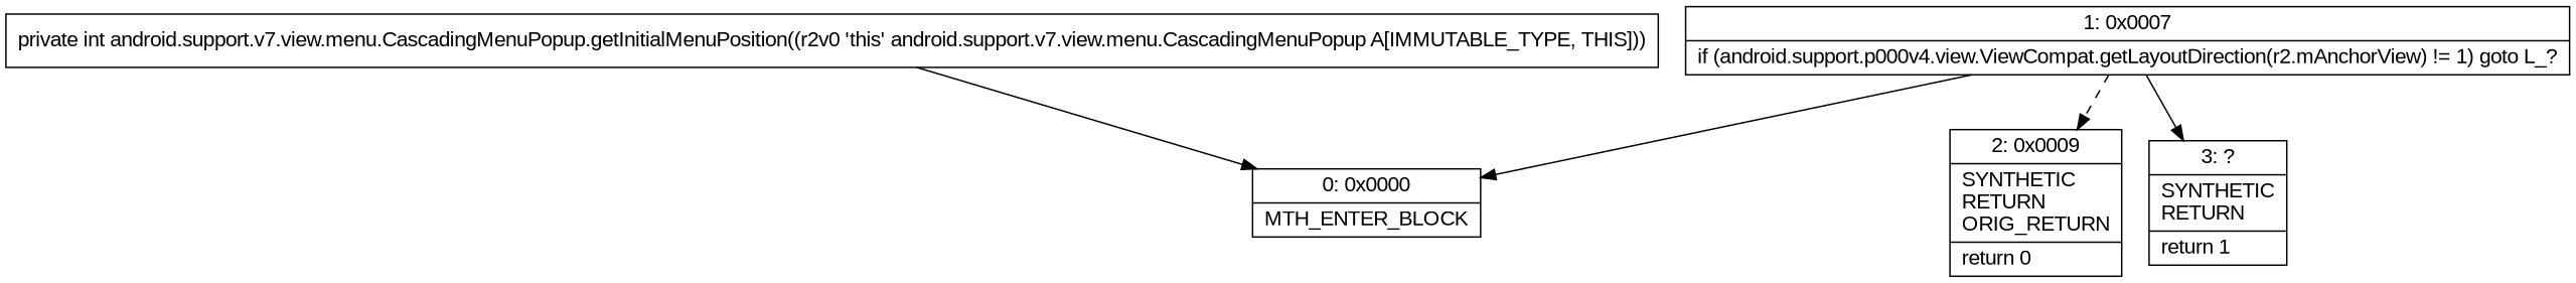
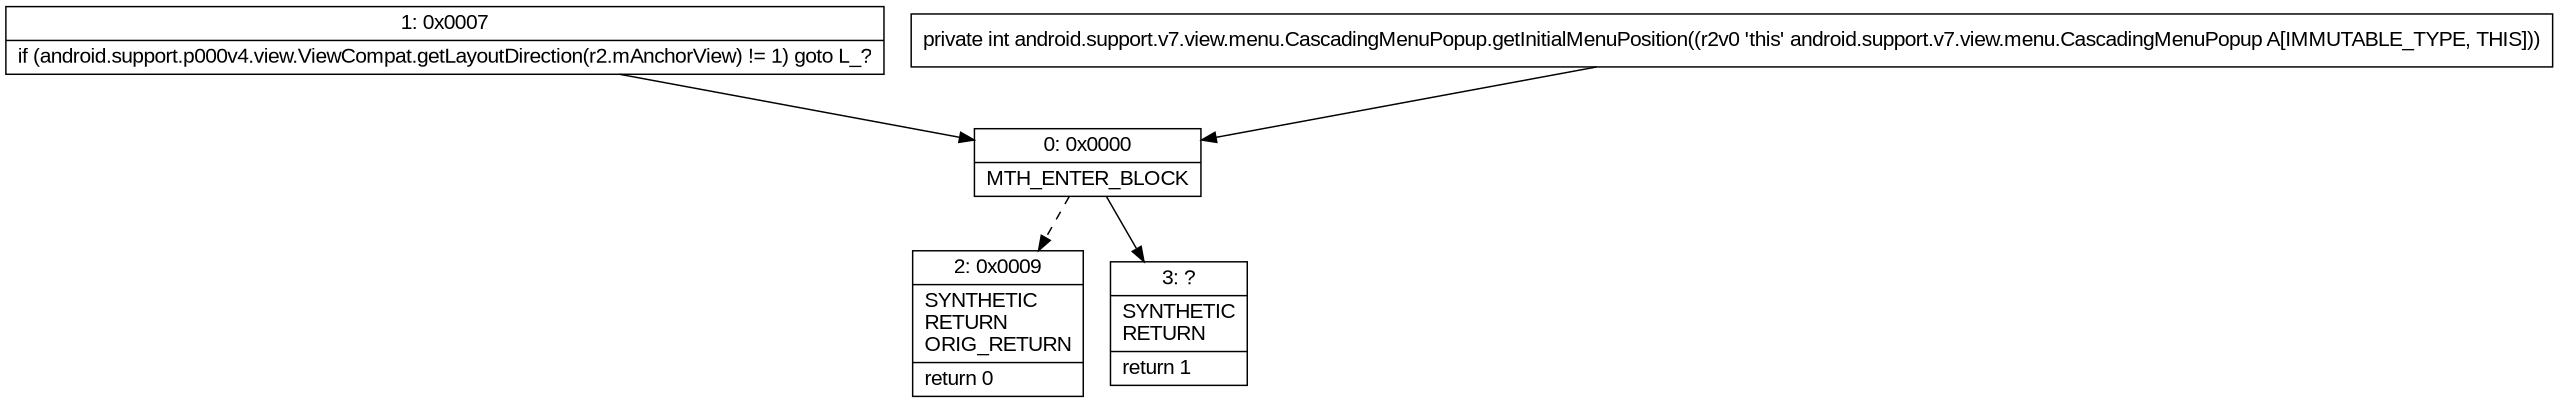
  digraph {
    fontname="Liberation Sans"
    node [fontname="Liberation Sans" shape=record]
    edge [fontname="Liberation Sans"]
    n1 [label="{0\:\ 0x0000|MTH_ENTER_BLOCK\l}"]
    n2 [label="{1\:\ 0x0007|if (android.support.p000v4.view.ViewCompat.getLayoutDirection(r2.mAnchorView) != 1) goto L_?\l}"]
    n3 [label="{2\:\ 0x0009|SYNTHETIC\lRETURN\lORIG_RETURN\l|return 0\l}"]
    n4 [label="{3\:\ ?|SYNTHETIC\lRETURN\l|return 1\l}"]
    n5 [label="{private int android.support.v7.view.menu.CascadingMenuPopup.getInitialMenuPosition((r2v0 'this' android.support.v7.view.menu.CascadingMenuPopup A[IMMUTABLE_TYPE, THIS])) }"]
    n2 -> n1
-   n2 -> n3 [style=dashed]
-   n2 -> n4
+   n1 -> n3 [style=dashed]
+   n1 -> n4
    n5 -> n1
  }
